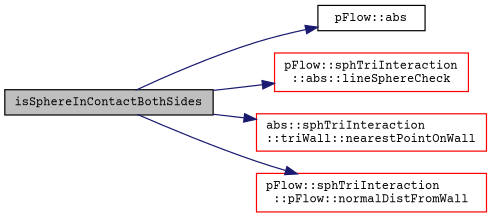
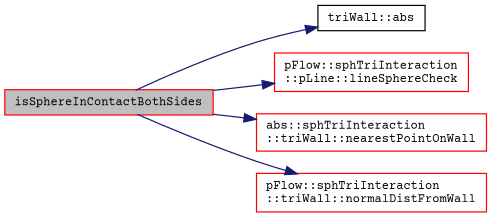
  digraph {
    fontname="Courier Prime"
    rankdir=LR
    node [color=red fillcolor=white fontname="Courier Prime" fontsize=10 shape=record style=filled]
    edge [color=midnightblue fontname="Courier Prime" fontsize=10 labelfontname=Helvetica labelfontsize=10 style=solid]
-   n1 [color=black fillcolor=grey75 fontcolor=black height=0.2 label=isSphereInContactBothSides width=0.4]
-   n2 [color=black height=0.2 label="pFlow::abs" width=0.4]
-   n3 [height=0.2 label="pFlow::sphTriInteraction\l::abs::lineSphereCheck" width=0.4]
+   n1 [fillcolor=grey75 fontcolor=black height=0.2 label=isSphereInContactBothSides width=0.4]
+   n2 [color=black height=0.2 label="triWall::abs" width=0.4]
+   n3 [height=0.2 label="pFlow::sphTriInteraction\l::pLine::lineSphereCheck" width=0.4]
    n4 [height=0.2 label="abs::sphTriInteraction\l::triWall::nearestPointOnWall" width=0.4]
-   n5 [height=0.2 label="pFlow::sphTriInteraction\l::pFlow::normalDistFromWall" width=0.4]
+   n5 [height=0.2 label="pFlow::sphTriInteraction\l::triWall::normalDistFromWall" width=0.4]
    n1 -> n2
    n1 -> n3
    n1 -> n4
    n1 -> n5
  }
